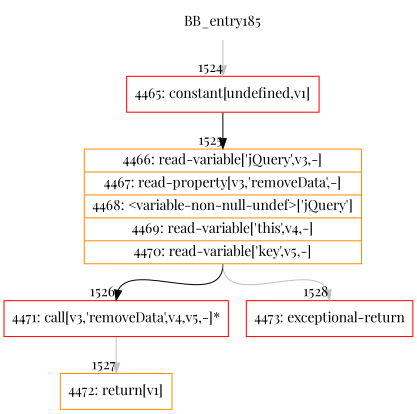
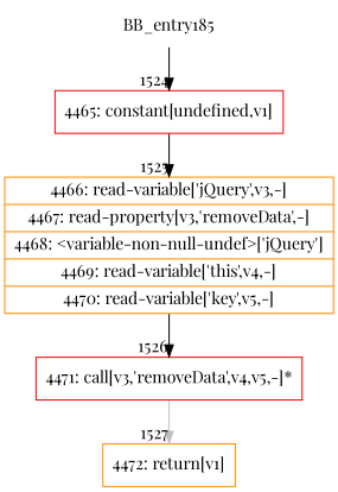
  digraph {
    fontname="Playfair Display"
    rankdir=TD
    node [color=red fontname="Playfair Display" shape=record]
    edge [fontname="Playfair Display" headport=n tailport=s]
    n1 [label=BB_entry185 shape=none]
    n2 [label="{4465: constant[undefined,v1]}"]
    n3 [color=darkorange label="{4466: read-variable['jQuery',v3,-]|4467: read-property[v3,'removeData',-]|4468: \<variable-non-null-undef\>['jQuery']|4469: read-variable['this',v4,-]|4470: read-variable['key',v5,-]}"]
    n4 [label="{4471: call[v3,'removeData',v4,v5,-]*}"]
-   n5 [label="{4473: exceptional-return}"]
    n6 [color=darkorange label="{4472: return[v1]}"]
-   n1 -> n2 [headlabel="    1524" color=gray]
+   n1 -> n2 [headlabel="    1524"]
    n2 -> n3 [headlabel="      1525"]
    n3 -> n4 [headlabel="      1526"]
-   n3 -> n5 [color=gray headlabel="      1528"]
    n4 -> n6 [color=gray headlabel="      1527"]
  }
